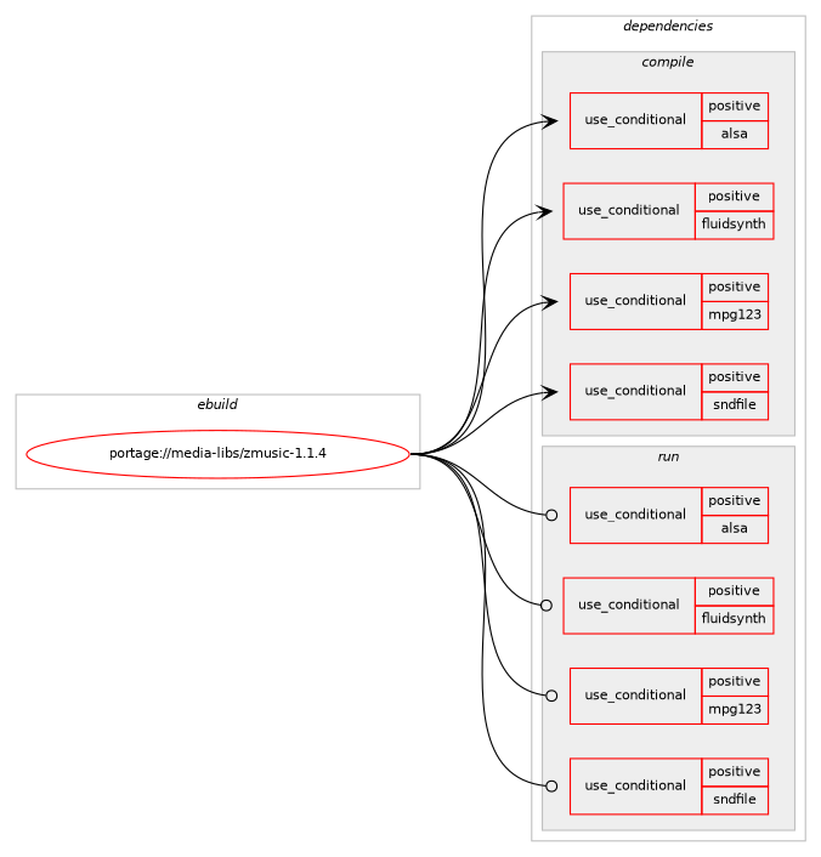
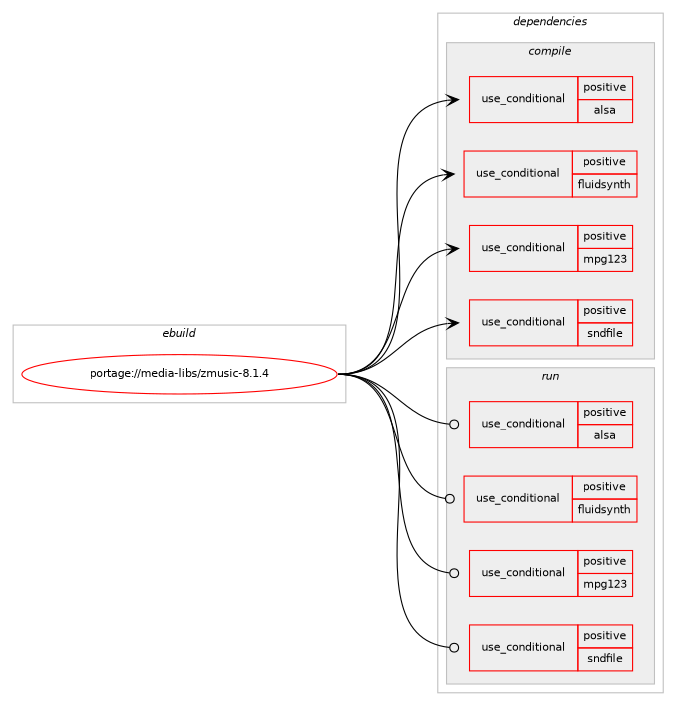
  digraph {
    compound=true
    concentrate=true
    fontname=Helvetica
    fontsize=10
    newrank=true
    rankdir=LR
    ranksep=1.5
    node [color=red fontname=Helvetica fontsize=10 shape=none]
    edge [arrowhead=vee headport=w style=solid tailport=e weight=20]
-   n1 [label="portage://media-libs/zmusic-1.1.4" width=4 shape=""]
+   n1 [label="portage://media-libs/zmusic-8.1.4" width=4 shape=""]
    n2 [label=<<TABLE BORDER="0" CELLBORDER="1" CELLSPACING="0" CELLPADDING="4"><TR><TD ROWSPAN="3" CELLPADDING="10">use_conditional</TD></TR><TR><TD>positive</TD></TR><TR><TD>alsa</TD></TR></TABLE>>]
    n3 [label=<<TABLE BORDER="0" CELLBORDER="1" CELLSPACING="0" CELLPADDING="4"><TR><TD ROWSPAN="3" CELLPADDING="10">use_conditional</TD></TR><TR><TD>positive</TD></TR><TR><TD>fluidsynth</TD></TR></TABLE>>]
    n4 [label=<<TABLE BORDER="0" CELLBORDER="1" CELLSPACING="0" CELLPADDING="4"><TR><TD ROWSPAN="3" CELLPADDING="10">use_conditional</TD></TR><TR><TD>positive</TD></TR><TR><TD>mpg123</TD></TR></TABLE>>]
    n5 [label=<<TABLE BORDER="0" CELLBORDER="1" CELLSPACING="0" CELLPADDING="4"><TR><TD ROWSPAN="3" CELLPADDING="10">use_conditional</TD></TR><TR><TD>positive</TD></TR><TR><TD>sndfile</TD></TR></TABLE>>]
    n6 [label=<<TABLE BORDER="0" CELLBORDER="1" CELLSPACING="0" CELLPADDING="4"><TR><TD ROWSPAN="3" CELLPADDING="10">use_conditional</TD></TR><TR><TD>positive</TD></TR><TR><TD>alsa</TD></TR></TABLE>>]
    n7 [label=<<TABLE BORDER="0" CELLBORDER="1" CELLSPACING="0" CELLPADDING="4"><TR><TD ROWSPAN="3" CELLPADDING="10">use_conditional</TD></TR><TR><TD>positive</TD></TR><TR><TD>fluidsynth</TD></TR></TABLE>>]
    n8 [label=<<TABLE BORDER="0" CELLBORDER="1" CELLSPACING="0" CELLPADDING="4"><TR><TD ROWSPAN="3" CELLPADDING="10">use_conditional</TD></TR><TR><TD>positive</TD></TR><TR><TD>mpg123</TD></TR></TABLE>>]
    n9 [label=<<TABLE BORDER="0" CELLBORDER="1" CELLSPACING="0" CELLPADDING="4"><TR><TD ROWSPAN="3" CELLPADDING="10">use_conditional</TD></TR><TR><TD>positive</TD></TR><TR><TD>sndfile</TD></TR></TABLE>>]
    subgraph cluster_1 {
      color=gray
      label=<<i>ebuild</i>>
      rank=same
      n1
    }
    subgraph cluster_2 {
      color=gray
      label=<<i>dependencies</i>>
      subgraph cluster_3 {
        color=gray
        fillcolor="#eeeeee"
        label=<<i>compile</i>>
        style=filled
        subgraph sub_4 {
          color=gray
          fillcolor="#eeeeee"
          label=<<i>compile</i>>
          style=filled
          n2
        }
        subgraph sub_5 {
          color=gray
          fillcolor="#eeeeee"
          label=<<i>compile</i>>
          style=filled
          n3
        }
        subgraph sub_6 {
          color=gray
          fillcolor="#eeeeee"
          label=<<i>compile</i>>
          style=filled
          n4
        }
        subgraph sub_7 {
          color=gray
          fillcolor="#eeeeee"
          label=<<i>compile</i>>
          style=filled
          n5
        }
      }
      subgraph cluster_8 {
        color=gray
        fillcolor="#eeeeee"
        label=<<i>compile and run</i>>
        style=filled
      }
      subgraph cluster_9 {
        color=gray
        fillcolor="#eeeeee"
        label=<<i>run</i>>
        style=filled
        subgraph sub_10 {
          color=gray
          fillcolor="#eeeeee"
          label=<<i>run</i>>
          style=filled
          n6
        }
        subgraph sub_11 {
          color=gray
          fillcolor="#eeeeee"
          label=<<i>run</i>>
          style=filled
          n7
        }
        subgraph sub_12 {
          color=gray
          fillcolor="#eeeeee"
          label=<<i>run</i>>
          style=filled
          n8
        }
        subgraph sub_13 {
          color=gray
          fillcolor="#eeeeee"
          label=<<i>run</i>>
          style=filled
          n9
        }
      }
    }
    subgraph cluster_14 {
      color=gray
      label=<<i>candidates</i>>
      rank=same
    }
    n1 -> n2
    n1 -> n3
    n1 -> n4
    n1 -> n5
    n1 -> n6 [arrowhead=odot]
    n1 -> n7 [arrowhead=odot]
    n1 -> n8 [arrowhead=odot]
    n1 -> n9 [arrowhead=odot]
  }
